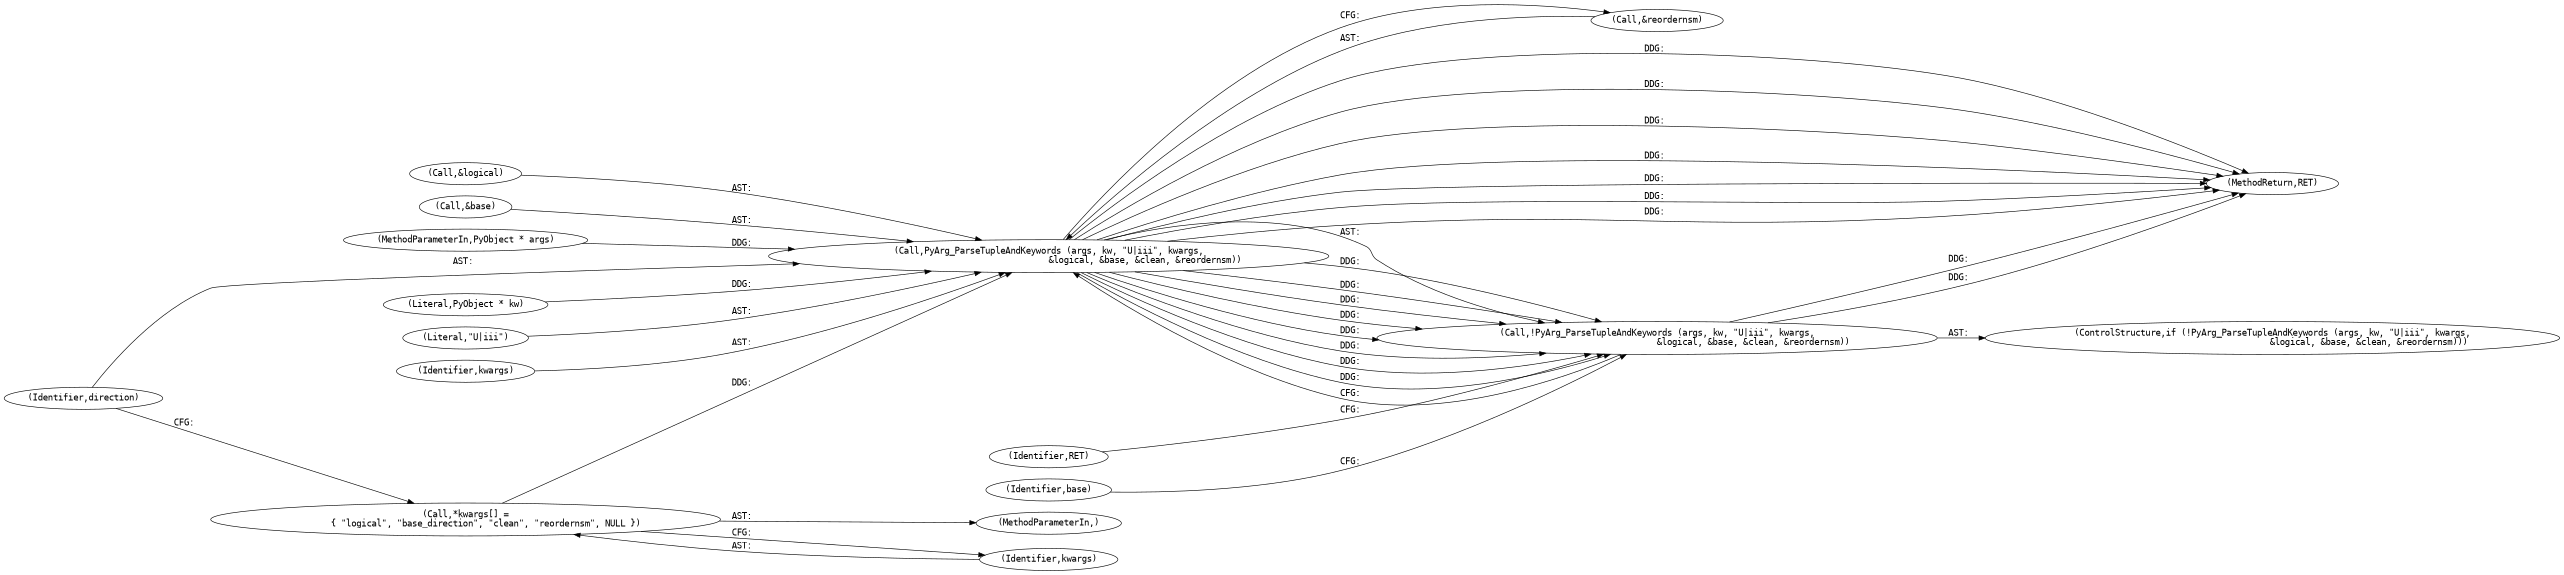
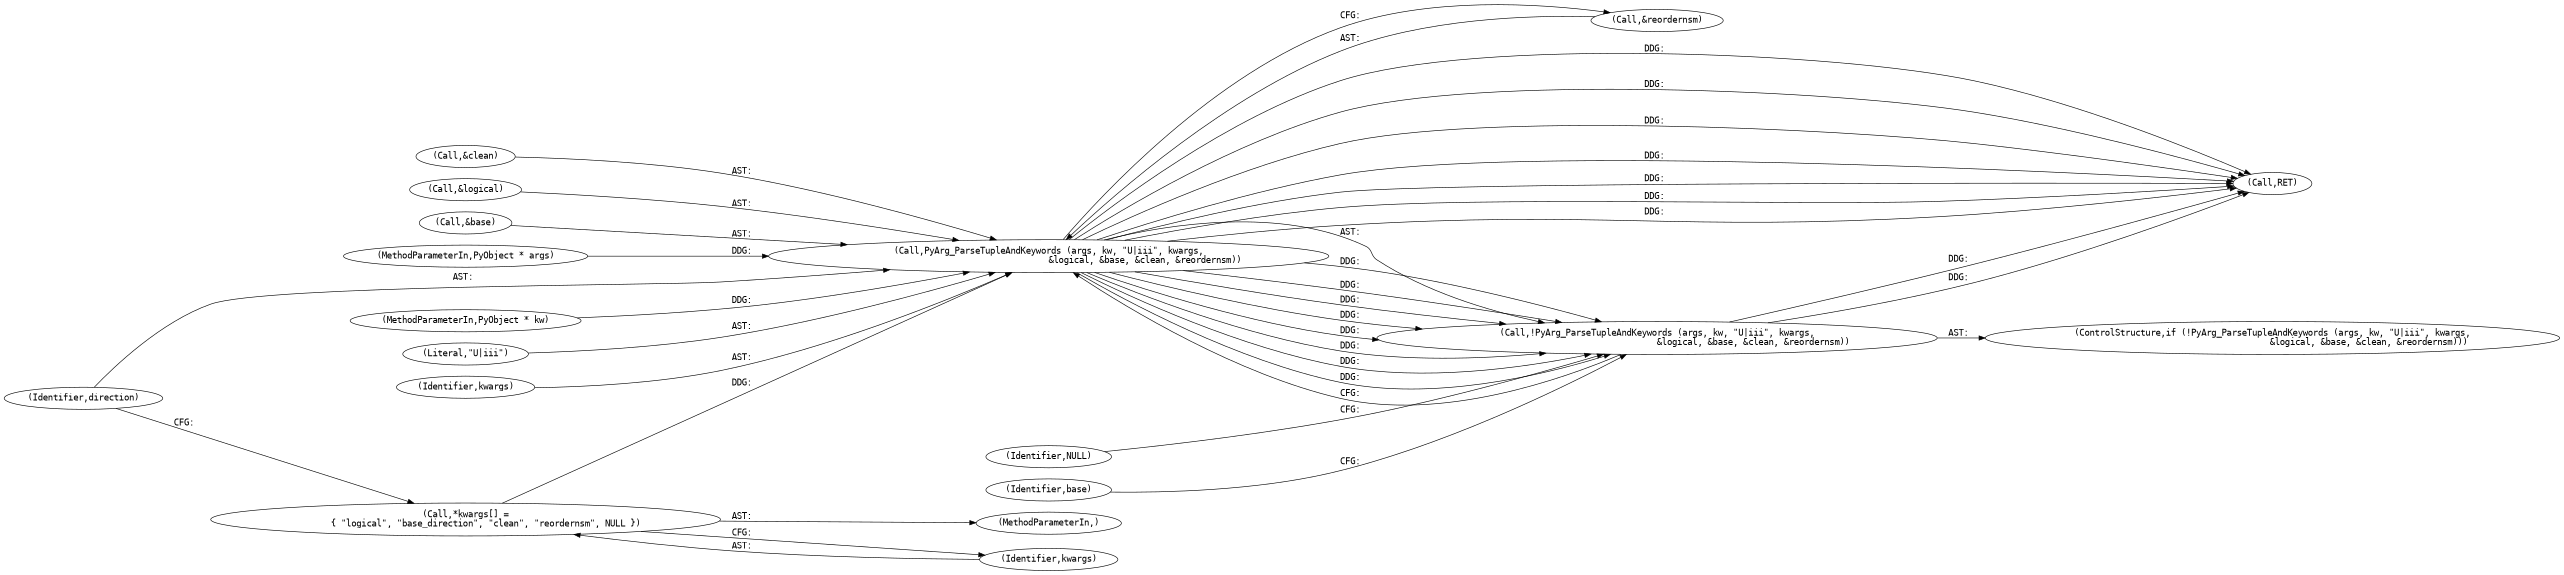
  digraph {
    fontname="DejaVu Sans Mono"
    rankdir=LR
    node [fontname="DejaVu Sans Mono"]
    edge [fontname="DejaVu Sans Mono"]
    n1 [label="(Call,*kwargs[] =\n        { \"logical\", \"base_direction\", \"clean\", \"reordernsm\", NULL })"]
    n2 [label="(Call,PyArg_ParseTupleAndKeywords (args, kw, \"U|iii\", kwargs,\n                                      &logical, &base, &clean, &reordernsm))"]
    n3 [label="(MethodParameterIn,)"]
    n4 [label="(Identifier,kwargs)"]
    n5 [label="(Call,!PyArg_ParseTupleAndKeywords (args, kw, \"U|iii\", kwargs,\n                                      &logical, &base, &clean, &reordernsm))"]
    n6 [label="(Call,&reordernsm)"]
-   n7 [label="(MethodReturn,RET)"]
+   n7 [label="(Call,RET)"]
    n8 [label="(ControlStructure,if (!PyArg_ParseTupleAndKeywords (args, kw, \"U|iii\", kwargs,\n                                      &logical, &base, &clean, &reordernsm)))"]
-   n9 [label="(Identifier,RET)"]
+   n9 [label="(Identifier,NULL)"]
+   n10 [label="(Call,&clean)"]
    n11 [label="(Call,&logical)"]
    n12 [label="(Call,&base)"]
    n13 [label="(MethodParameterIn,PyObject * args)"]
    n14 [label="(Identifier,direction)"]
-   n15 [label="(Literal,PyObject * kw)"]
+   n15 [label="(MethodParameterIn,PyObject * kw)"]
    n16 [label="(Identifier,base)"]
    n17 [label="(Literal,\"U|iii\")"]
    n18 [label="(Identifier,kwargs)"]
    n1 -> n2 [label="DDG: "]
    n1 -> n3 [label="AST: "]
    n1 -> n4 [label="CFG: "]
    n2 -> n5 [label="AST: "]
    n2 -> n5 [label="DDG: "]
    n2 -> n5 [label="DDG: "]
    n2 -> n5 [label="DDG: "]
    n2 -> n5 [label="DDG: "]
    n2 -> n5 [label="DDG: "]
    n2 -> n5 [label="DDG: "]
    n2 -> n5 [label="DDG: "]
    n2 -> n5 [label="DDG: "]
    n2 -> n6 [label="CFG: "]
    n2 -> n7 [label="DDG: "]
    n2 -> n7 [label="DDG: "]
    n2 -> n7 [label="DDG: "]
    n2 -> n7 [label="DDG: "]
    n2 -> n7 [label="DDG: "]
    n2 -> n7 [label="DDG: "]
    n2 -> n7 [label="DDG: "]
    n4 -> n1 [label="AST: "]
    n5 -> n2 [label="CFG: "]
    n5 -> n7 [label="DDG: "]
    n5 -> n7 [label="DDG: "]
    n5 -> n8 [label="AST: "]
    n6 -> n2 [label="AST: "]
    n9 -> n5 [label="CFG: "]
+   n10 -> n2 [label="AST: "]
    n11 -> n2 [label="AST: "]
    n12 -> n2 [label="AST: "]
    n13 -> n2 [label="DDG: "]
    n14 -> n1 [label="CFG: "]
    n14 -> n2 [label="AST: "]
    n15 -> n2 [label="DDG: "]
    n16 -> n5 [label="CFG: "]
    n17 -> n2 [label="AST: "]
    n18 -> n2 [label="AST: "]
  }
